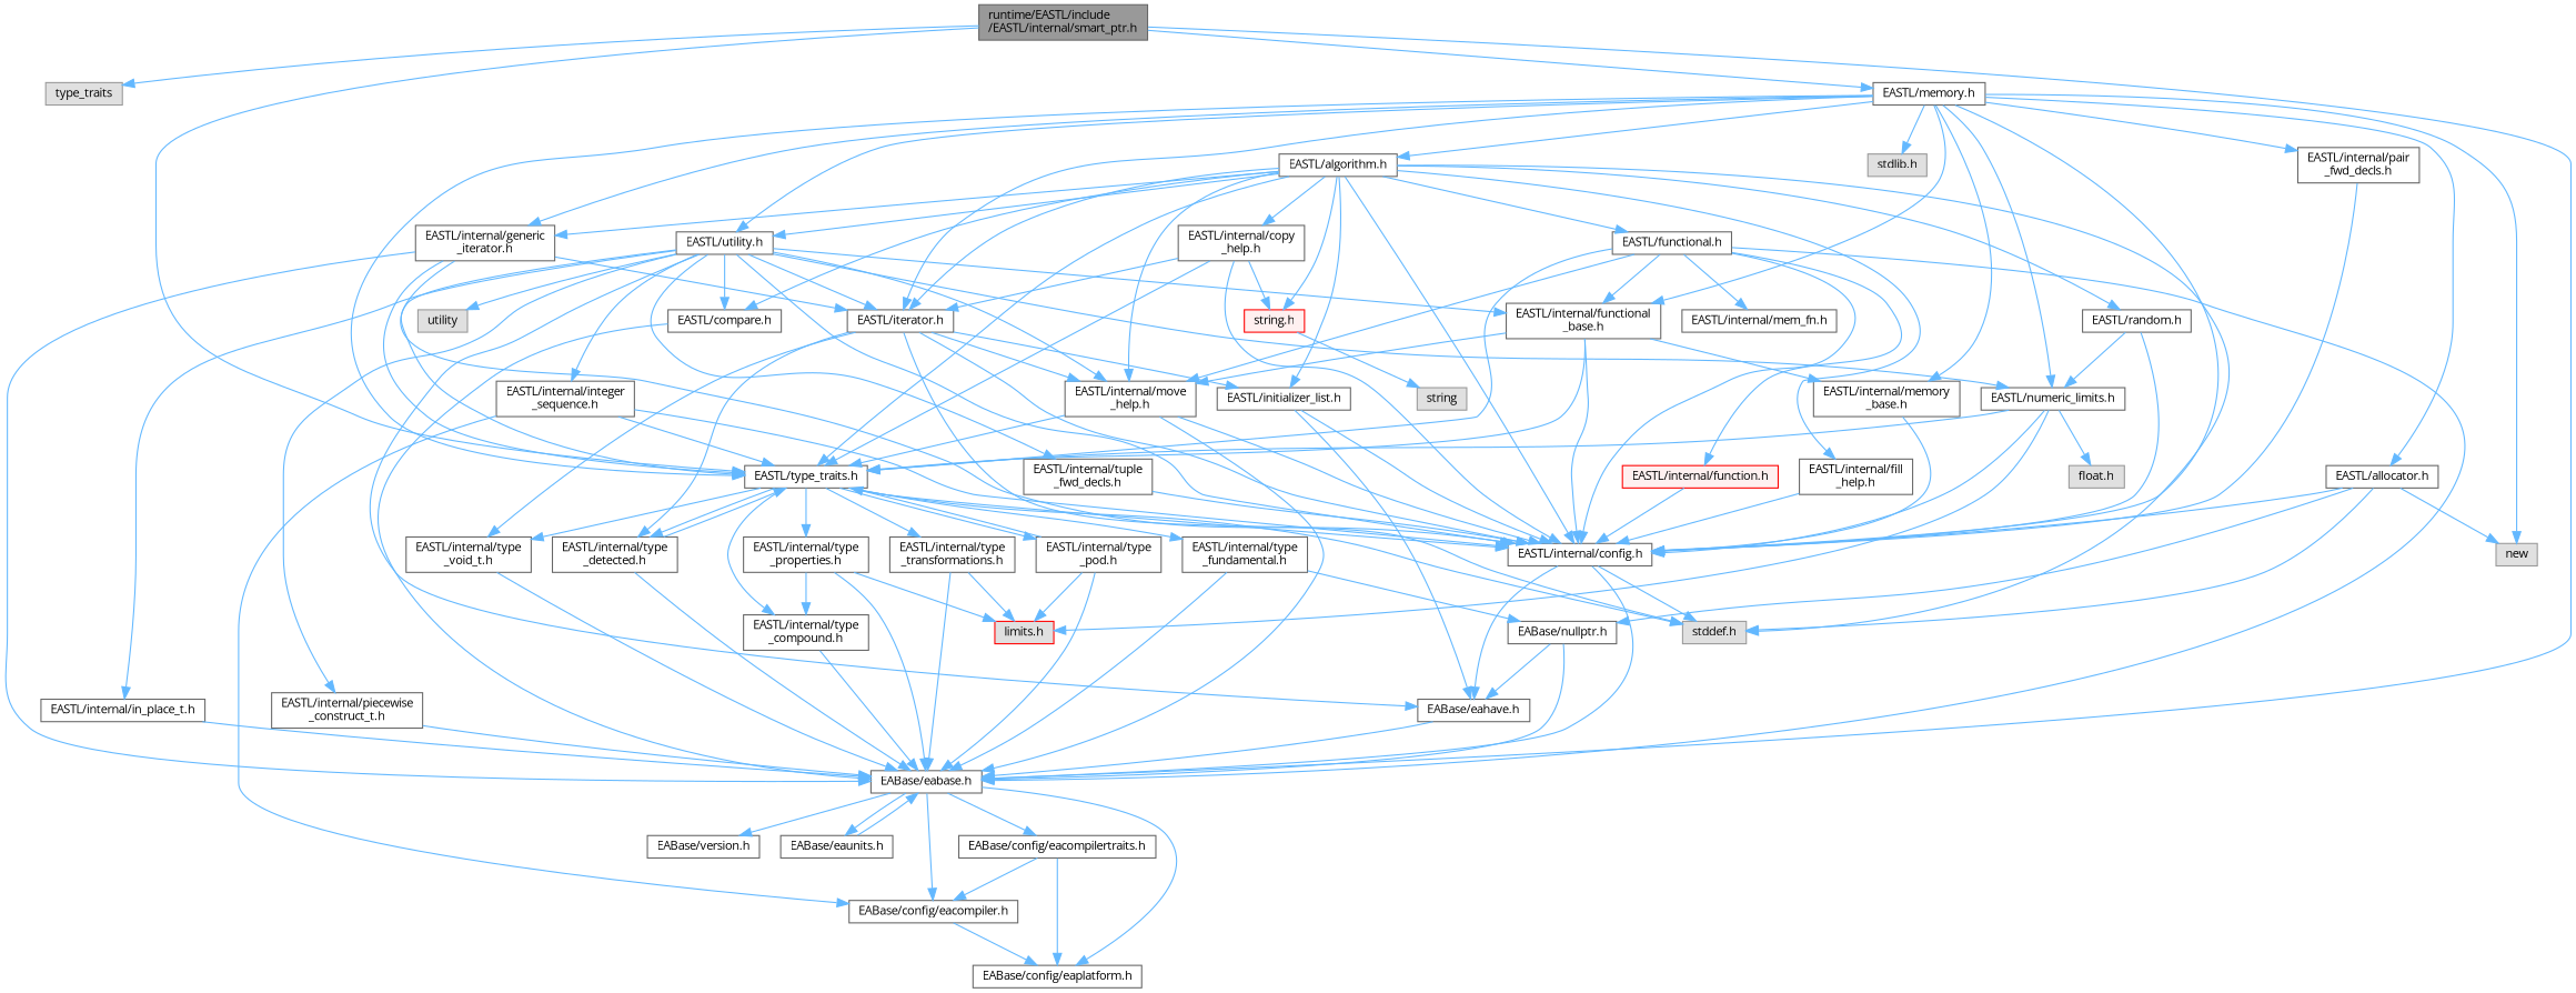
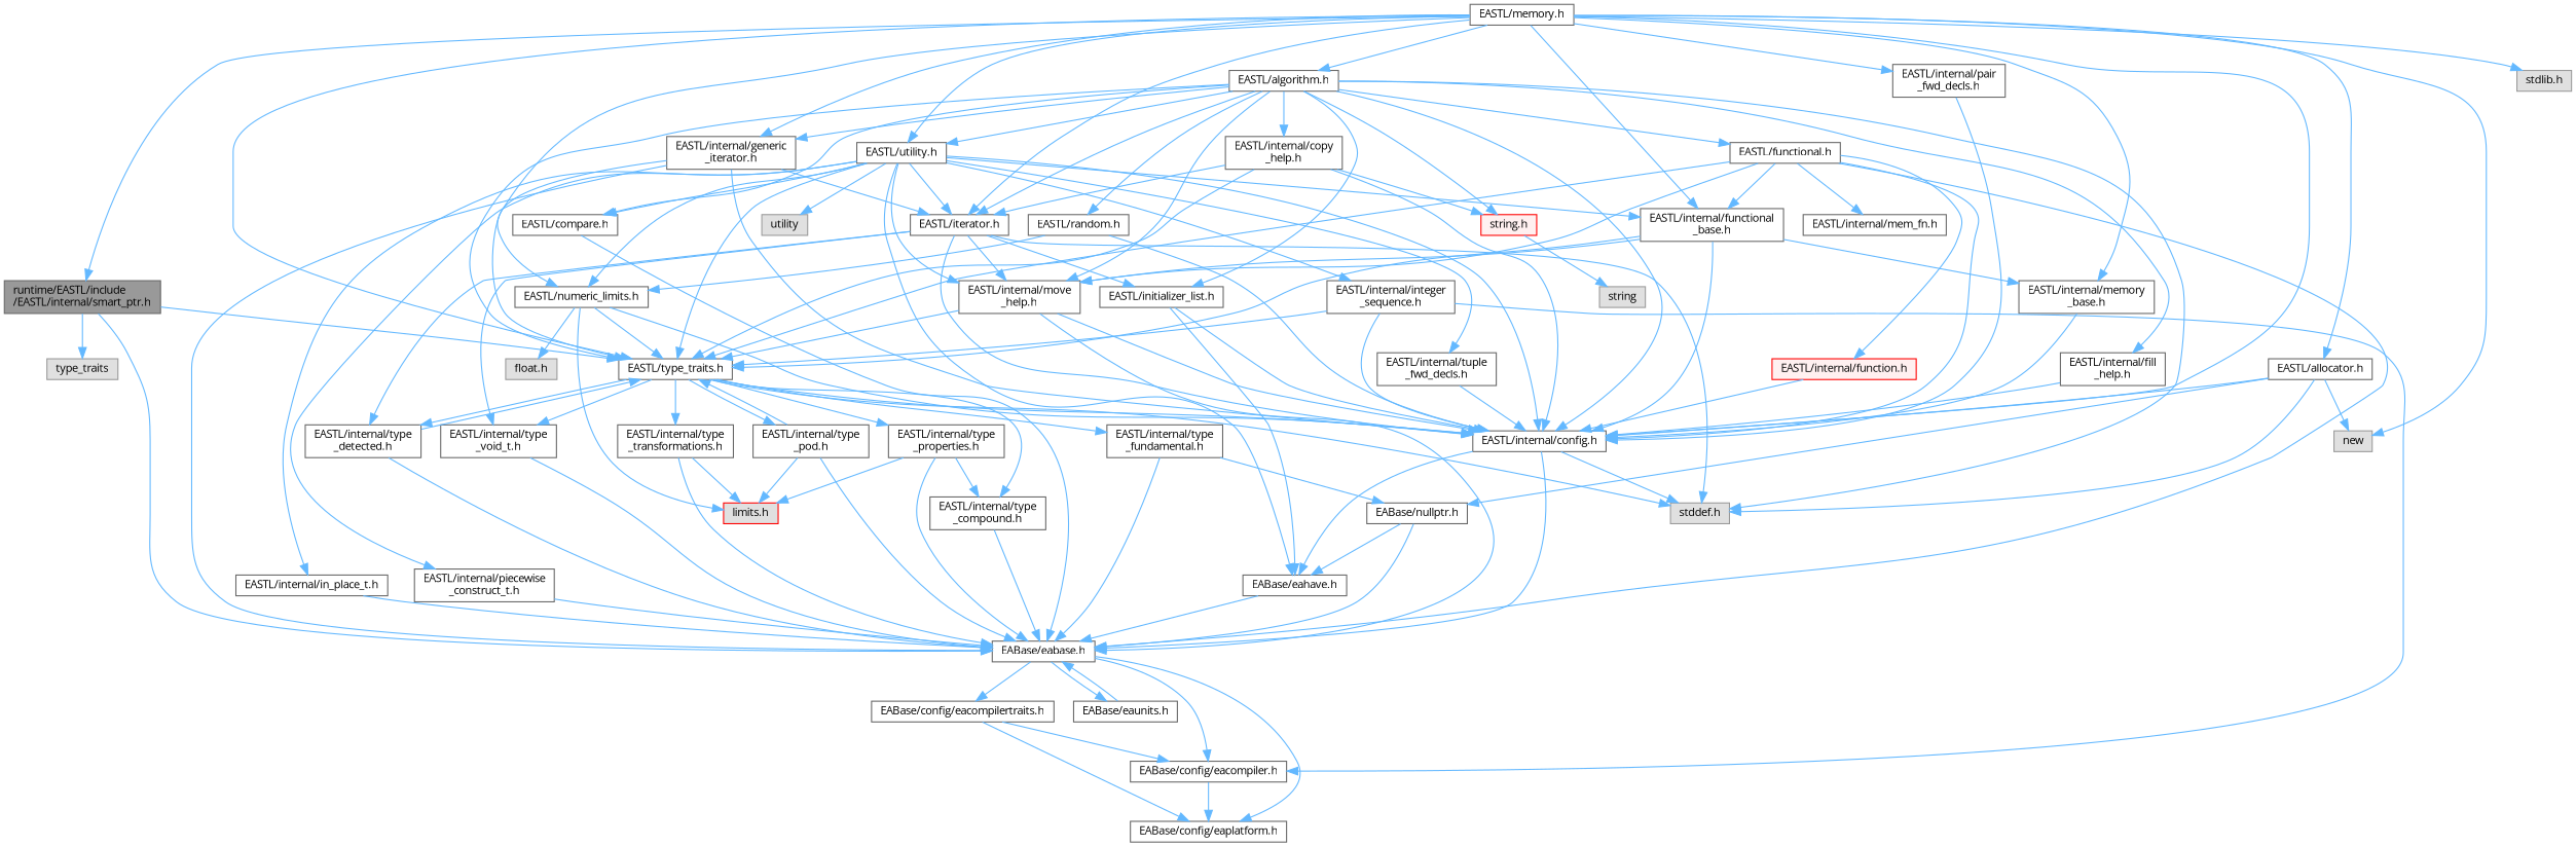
  digraph {
    fontname="Open Sans"
    node [color=grey40 fillcolor=white fontname="Open Sans" fontsize=10 shape=box style=filled]
    edge [color=steelblue1 fontname="Open Sans" fontsize=10 labelfontname=Helvetica labelfontsize=10 style=solid]
    n1 [color=gray40 fillcolor=grey60 fontcolor=black height=0.2 label="runtime/EASTL/include\l/EASTL/internal/smart_ptr.h" width=0.4]
    n2 [color=grey60 fillcolor="#E0E0E0" height=0.2 label=type_traits width=0.4]
    n3 [height=0.2 label="EABase/eabase.h" width=0.4]
    n4 [height=0.2 label="EASTL/memory.h" width=0.4]
    n5 [height=0.2 label="EASTL/type_traits.h" width=0.4]
    n6 [height=0.2 label="EABase/config/eacompiler.h" width=0.4]
    n7 [height=0.2 label="EABase/config/eaplatform.h" width=0.4]
    n8 [height=0.2 label="EABase/config/eacompilertraits.h" width=0.4]
-   n9 [height=0.2 label="EABase/version.h" width=0.4]
    n10 [height=0.2 label="EABase/eaunits.h" width=0.4]
    n11 [height=0.2 label="EASTL/internal/config.h" width=0.4]
    n12 [height=0.2 label="EASTL/internal/memory\l_base.h" width=0.4]
    n13 [height=0.2 label="EASTL/internal/generic\l_iterator.h" width=0.4]
    n14 [height=0.2 label="EASTL/iterator.h" width=0.4]
    n15 [height=0.2 label="EASTL/internal/pair\l_fwd_decls.h" width=0.4]
    n16 [height=0.2 label="EASTL/internal/functional\l_base.h" width=0.4]
    n17 [height=0.2 label="EASTL/algorithm.h" width=0.4]
    n18 [height=0.2 label="EASTL/utility.h" width=0.4]
    n19 [height=0.2 label="EASTL/numeric_limits.h" width=0.4]
    n20 [height=0.2 label="EASTL/allocator.h" width=0.4]
    n21 [color=grey60 fillcolor="#E0E0E0" height=0.2 label=new width=0.4]
    n22 [color=grey60 fillcolor="#E0E0E0" height=0.2 label="stdlib.h" width=0.4]
    n23 [color=grey60 fillcolor="#E0E0E0" height=0.2 label="stddef.h" width=0.4]
    n24 [height=0.2 label="EASTL/internal/type\l_void_t.h" width=0.4]
    n25 [height=0.2 label="EASTL/internal/type\l_detected.h" width=0.4]
    n26 [height=0.2 label="EASTL/internal/type\l_fundamental.h" width=0.4]
    n27 [height=0.2 label="EASTL/internal/type\l_transformations.h" width=0.4]
    n28 [height=0.2 label="EASTL/internal/type\l_properties.h" width=0.4]
    n29 [height=0.2 label="EASTL/internal/type\l_compound.h" width=0.4]
    n30 [height=0.2 label="EASTL/internal/type\l_pod.h" width=0.4]
    n31 [height=0.2 label="EABase/eahave.h" width=0.4]
    n32 [height=0.2 label="EASTL/internal/move\l_help.h" width=0.4]
    n33 [height=0.2 label="EASTL/initializer_list.h" width=0.4]
    n34 [height=0.2 label="EASTL/internal/copy\l_help.h" width=0.4]
    n35 [color=red fillcolor="#FFF0F0" height=0.2 label="string.h" width=0.4]
    n36 [height=0.2 label="EASTL/internal/fill\l_help.h" width=0.4]
    n37 [height=0.2 label="EASTL/functional.h" width=0.4]
    n38 [height=0.2 label="EASTL/compare.h" width=0.4]
    n39 [height=0.2 label="EASTL/random.h" width=0.4]
    n40 [height=0.2 label="EASTL/internal/integer\l_sequence.h" width=0.4]
    n41 [height=0.2 label="EASTL/internal/tuple\l_fwd_decls.h" width=0.4]
    n42 [height=0.2 label="EASTL/internal/in_place_t.h" width=0.4]
    n43 [height=0.2 label="EASTL/internal/piecewise\l_construct_t.h" width=0.4]
    n44 [color=grey60 fillcolor="#E0E0E0" height=0.2 label=utility width=0.4]
    n45 [color=red fillcolor="#E0E0E0" height=0.2 label="limits.h" width=0.4]
    n46 [color=grey60 fillcolor="#E0E0E0" height=0.2 label="float.h" width=0.4]
    n47 [height=0.2 label="EABase/nullptr.h" width=0.4]
    n48 [color=grey60 fillcolor="#E0E0E0" height=0.2 label=string width=0.4]
    n49 [height=0.2 label="EASTL/internal/mem_fn.h" width=0.4]
    n50 [color=red fillcolor="#FFF0F0" height=0.2 label="EASTL/internal/function.h" width=0.4]
    n1 -> n2
    n1 -> n3
-   n1 -> n4
+   n4 -> n1
    n1 -> n5
    n3 -> n6
    n3 -> n7
    n3 -> n8
-   n3 -> n9
    n3 -> n10
    n4 -> n5
    n4 -> n11
    n4 -> n12
    n4 -> n13
    n4 -> n14
    n4 -> n15
    n4 -> n16
    n4 -> n17
    n4 -> n18
    n4 -> n19
    n4 -> n20
    n4 -> n21
    n4 -> n22
    n5 -> n11
    n5 -> n23
    n5 -> n24
    n5 -> n25
    n5 -> n26
    n5 -> n27
    n5 -> n28
    n5 -> n29
    n5 -> n30
    n6 -> n7
    n8 -> n6
    n8 -> n7
    n10 -> n3
    n11 -> n3
    n11 -> n23
    n11 -> n31
    n12 -> n11
    n13 -> n3
    n13 -> n5
    n13 -> n11
    n13 -> n14
    n14 -> n11
    n14 -> n23
    n14 -> n24
    n14 -> n25
    n14 -> n32
    n14 -> n33
    n15 -> n11
    n16 -> n5
    n16 -> n11
    n16 -> n12
    n16 -> n32
    n17 -> n5
    n17 -> n11
    n17 -> n13
    n17 -> n14
    n17 -> n18
    n17 -> n23
    n17 -> n32
    n17 -> n33
    n17 -> n34
    n17 -> n35
    n17 -> n36
    n17 -> n37
    n17 -> n38
    n17 -> n39
    n18 -> n5
    n18 -> n11
    n18 -> n14
    n18 -> n16
    n18 -> n19
    n18 -> n31
    n18 -> n32
    n18 -> n38
    n18 -> n40
    n18 -> n41
    n18 -> n42
    n18 -> n43
    n18 -> n44
    n19 -> n5
    n19 -> n11
    n19 -> n45
    n19 -> n46
    n20 -> n11
    n20 -> n21
    n20 -> n23
    n20 -> n47
    n24 -> n3
    n25 -> n3
    n25 -> n5
    n26 -> n3
    n26 -> n47
    n27 -> n3
    n27 -> n45
    n28 -> n3
    n28 -> n29
    n28 -> n45
    n29 -> n3
    n30 -> n3
    n30 -> n5
    n30 -> n45
    n31 -> n3
    n32 -> n3
    n32 -> n5
    n32 -> n11
    n33 -> n11
    n33 -> n31
    n34 -> n5
    n34 -> n11
    n34 -> n14
    n34 -> n35
    n35 -> n48
    n36 -> n11
    n37 -> n3
    n37 -> n5
    n37 -> n11
    n37 -> n16
    n37 -> n32
    n37 -> n49
    n37 -> n50
    n38 -> n3
    n39 -> n11
    n39 -> n19
    n40 -> n5
    n40 -> n6
    n40 -> n11
    n41 -> n11
    n42 -> n3
    n43 -> n3
    n47 -> n3
    n47 -> n31
    n50 -> n11
  }
